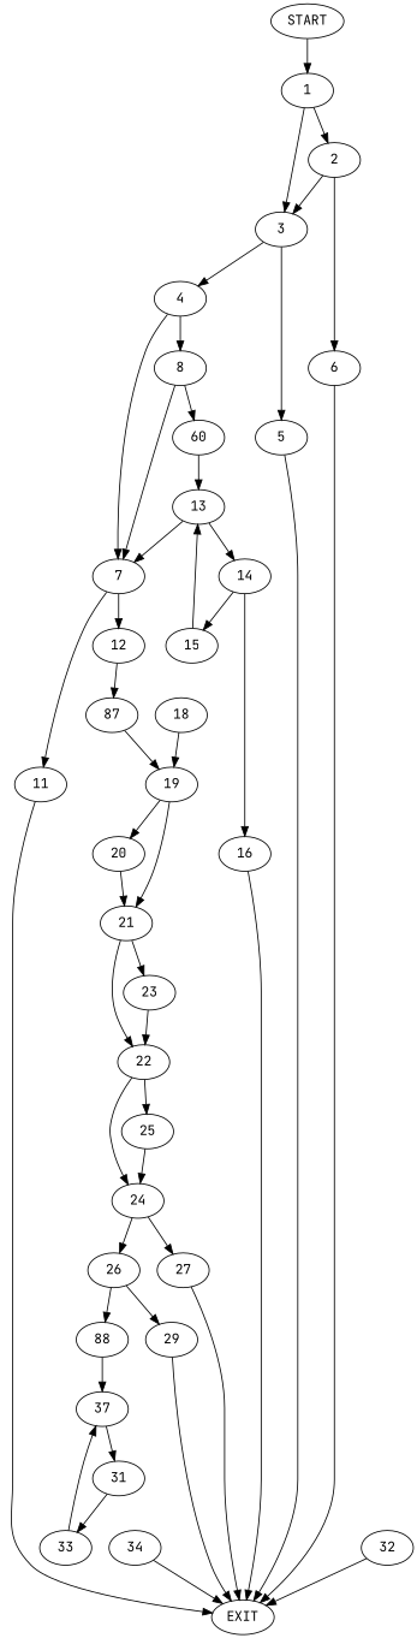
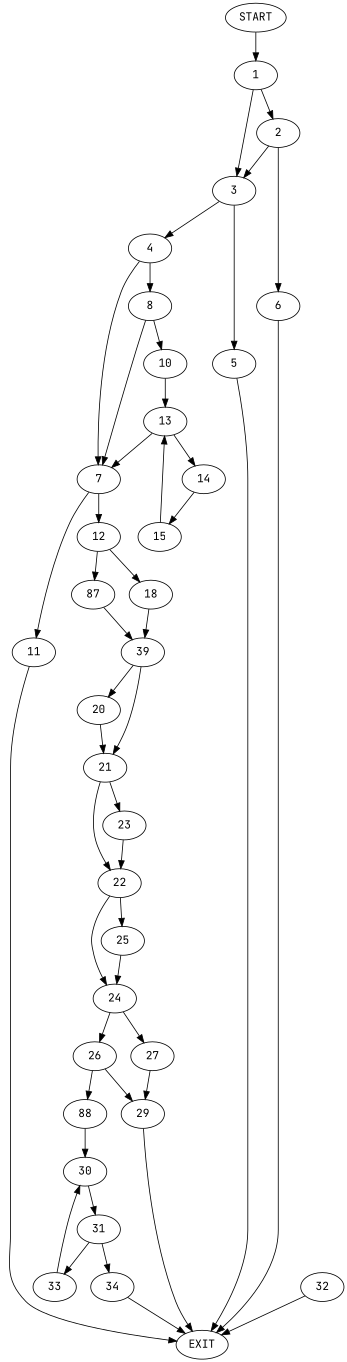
  digraph {
    fontname="JetBrains Mono"
    node [fontname="JetBrains Mono"]
    edge [fontname="JetBrains Mono"]
    n1 [label=START]
    1
    2
    3
    n5 [label=EXIT]
    6
    4
    5
    7
    8
    11
    12
-   10 [label=60]
+   10
    n14 [label=87]
    18
    13
    14
-   19
+   19 [label=39]
    15
-   16
    20
    21
    22
    23
    24
    25
    26
    27
    n29 [label=88]
    29
-   30 [label=37]
+   30
    31
    33
    34
    32
    n1 -> 1
    1 -> 2
    1 -> 3
    2 -> 3
    2 -> 6
    3 -> 4
    3 -> 5
    6 -> n5
    4 -> 7
    4 -> 8
    5 -> n5
    7 -> 11
    7 -> 12
    8 -> 7
    8 -> 10
    11 -> n5
    12 -> n14
+   12 -> 18
    10 -> 13
    n14 -> 19
    18 -> 19
    13 -> 7
    13 -> 14
    14 -> 15
-   14 -> 16
    19 -> 20
    19 -> 21
    15 -> 13
-   16 -> n5
    20 -> 21
    21 -> 22
    21 -> 23
    22 -> 24
    22 -> 25
    23 -> 22
    24 -> 26
    24 -> 27
    25 -> 24
    26 -> n29
    26 -> 29
-   27 -> n5
+   27 -> 29
    n29 -> 30
    29 -> n5
    30 -> 31
    31 -> 33
+   31 -> 34
    33 -> 30
    34 -> n5
    32 -> n5
  }
